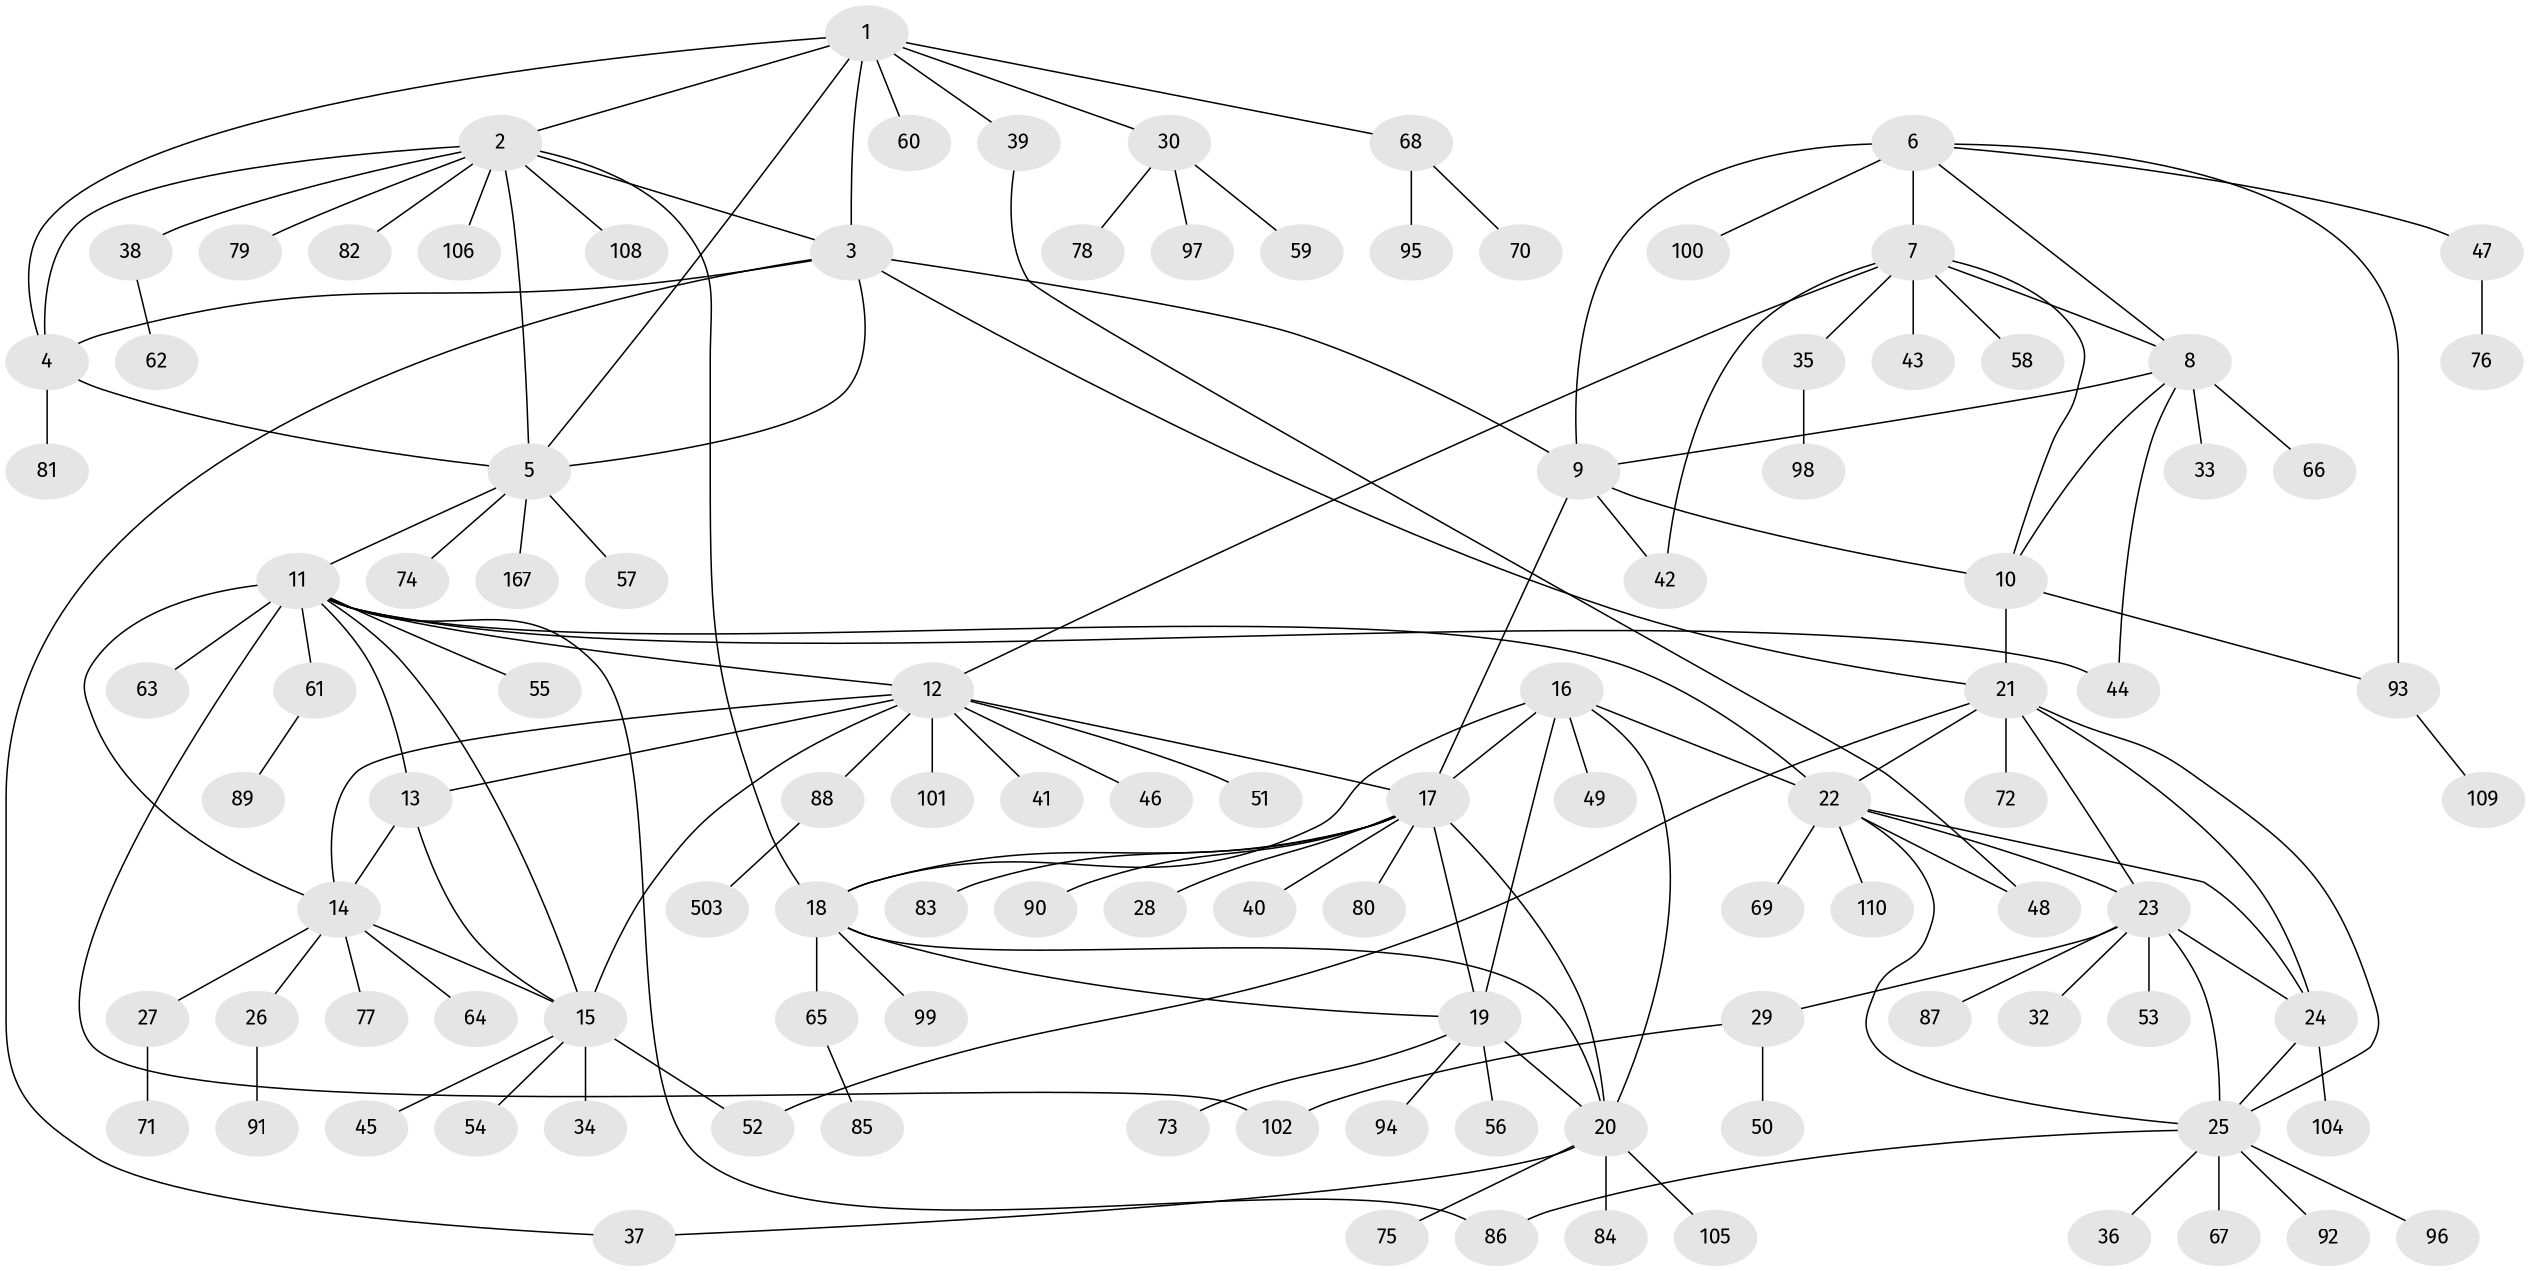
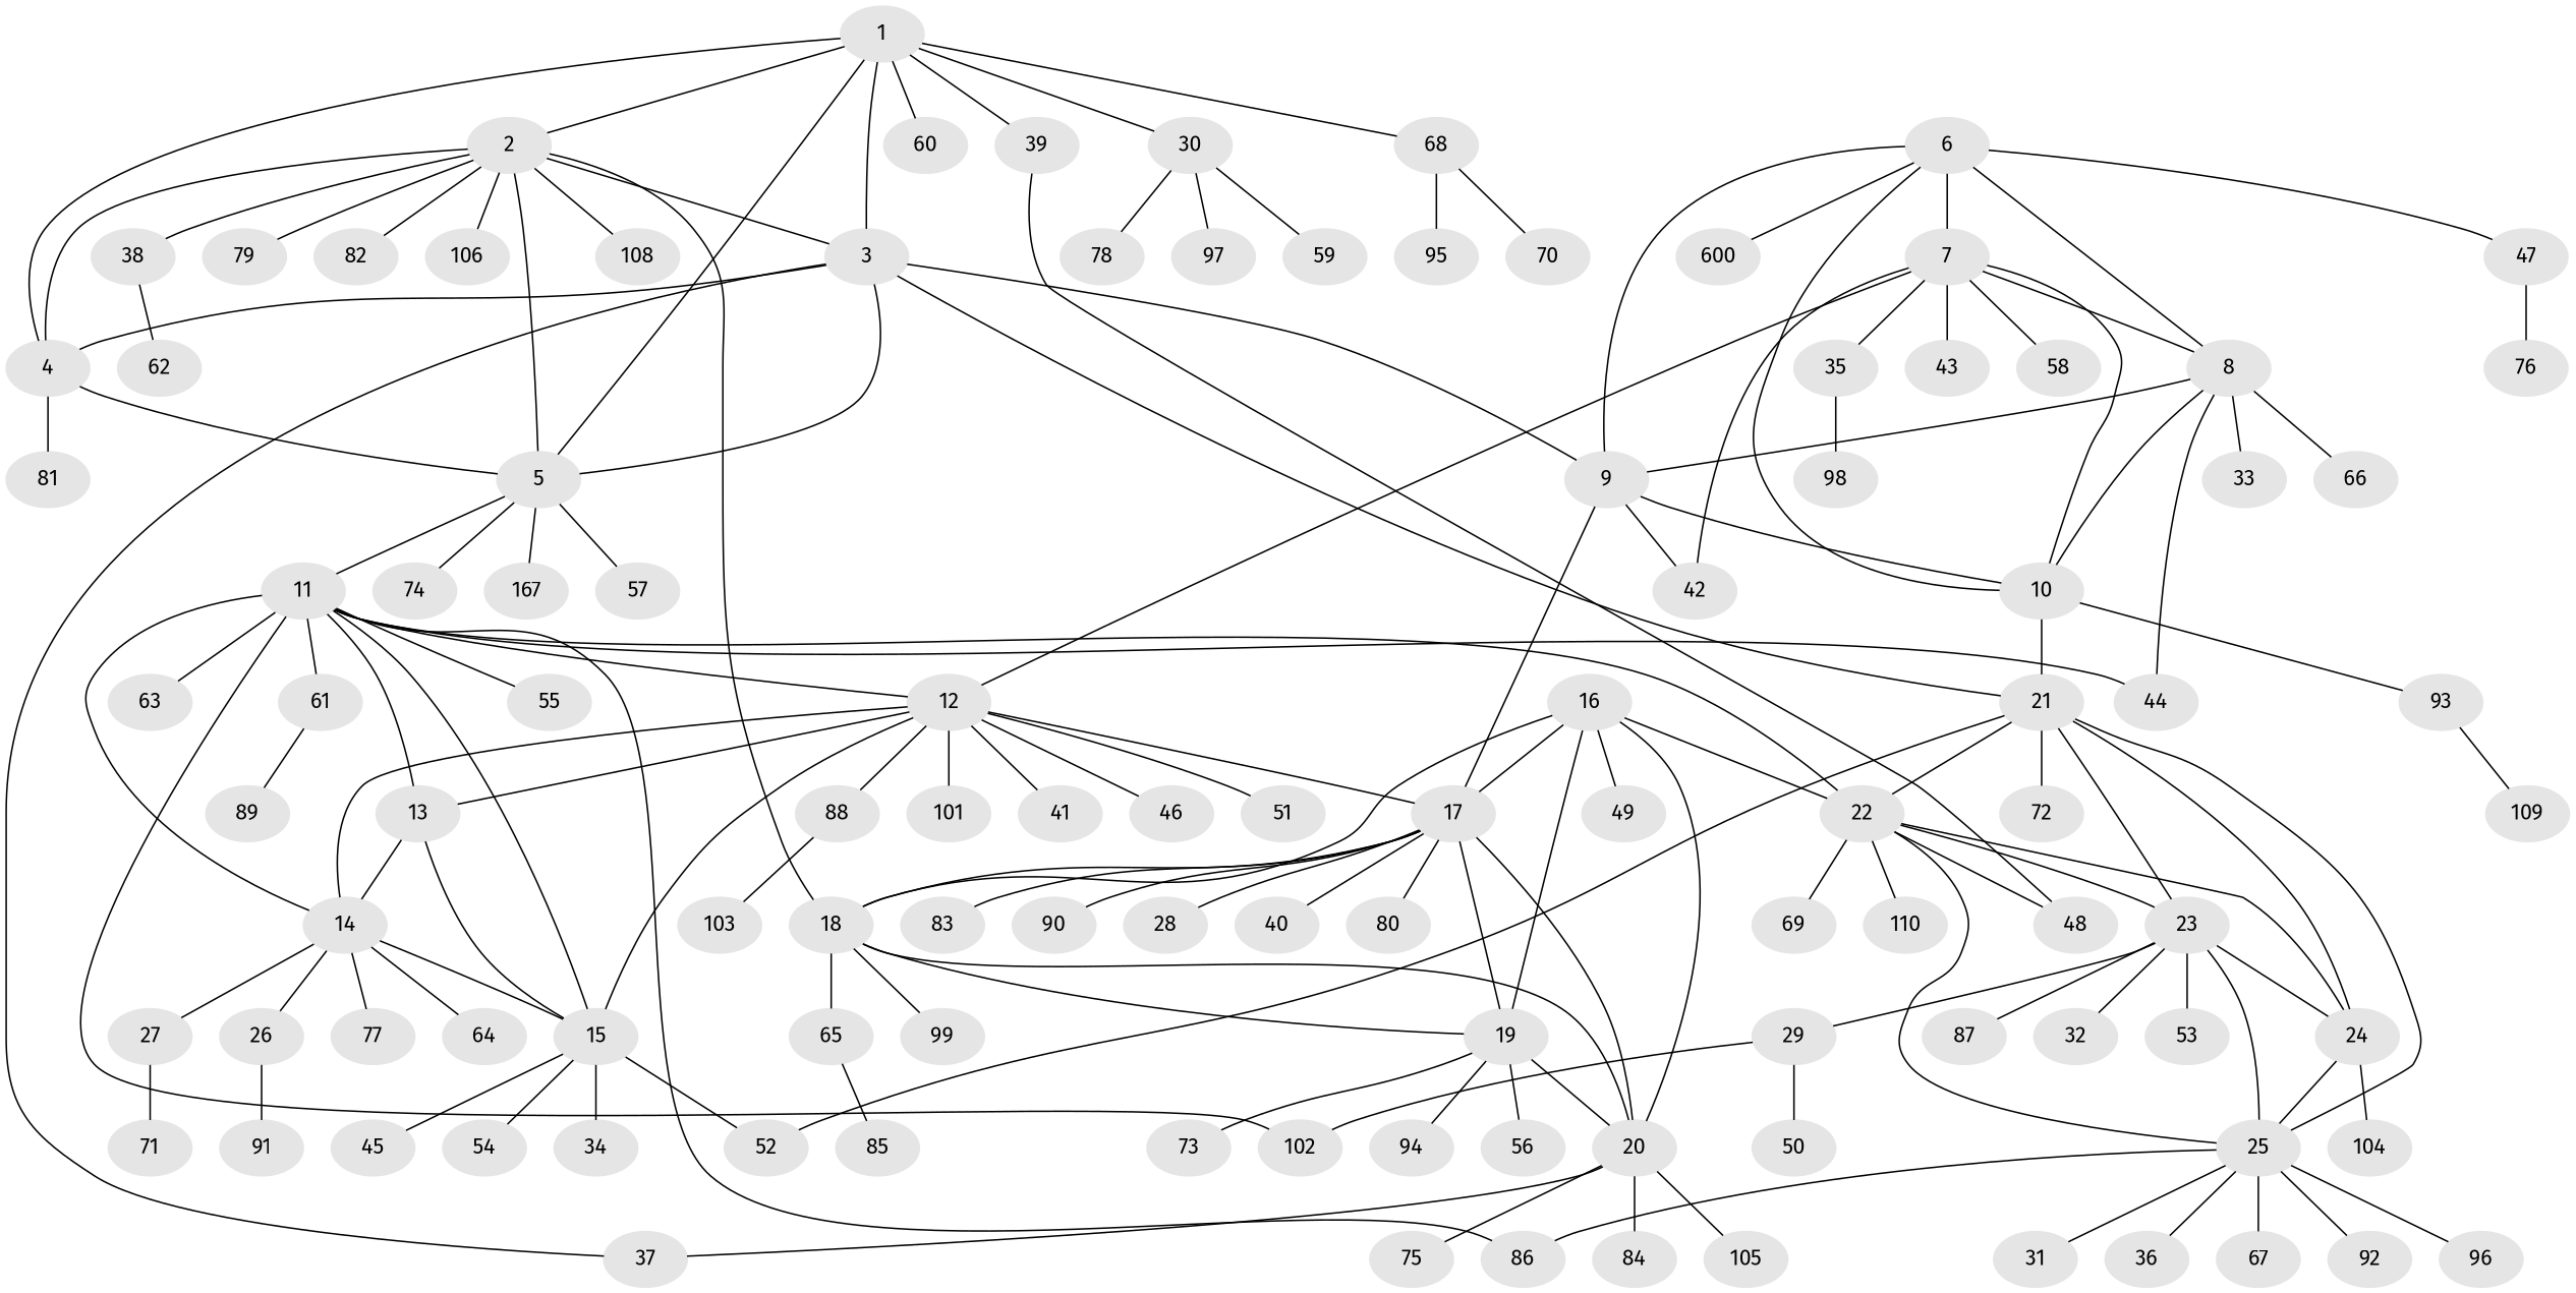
  graph {
    fontname="Fira Sans"
    node [color=gray90 fontname="Fira Sans" style=filled]
    edge [fontname="Fira Sans"]
    1
    2
    3
    4
    5
    30
    39
    60
    68
    18
    38
    79
    82
    106
    108
    9
    21
    37
    81
    11
    57
    74
    n23 [label=167]
    59
    78
    97
    48
    70
    95
    19
    20
    65
    99
    62
    10
    17
    42
    22
    52
    23
    24
    25
    72
    12
    44
    13
    14
    15
    55
    61
    63
    86
    102
    6
    7
    8
    47
-   100
+   100 [label=600]
    35
    43
    58
    33
    66
    93
    76
    41
    46
    51
    88
    101
    98
    28
    40
    80
    83
    90
    109
    26
    27
    64
    77
    34
    45
    54
    69
    110
    89
-   103 [label=503]
+   103
    91
    71
    16
    49
    56
    73
    94
    75
    84
    105
    85
    29
    32
    53
    87
    104
+   31
    36
    67
    92
    96
    50
    1 -- 2
    1 -- 3
    1 -- 4
    1 -- 5
    1 -- 30
    1 -- 39
    1 -- 60
    1 -- 68
    2 -- 3
    2 -- 4
    2 -- 5
    2 -- 18
    2 -- 38
    2 -- 79
    2 -- 82
    2 -- 106
    2 -- 108
    3 -- 4
    3 -- 5
    3 -- 9
    3 -- 21
    3 -- 37
    4 -- 5
    4 -- 81
    5 -- 11
    5 -- 57
    5 -- 74
    5 -- n23
    30 -- 59
    30 -- 78
    30 -- 97
    39 -- 48
    68 -- 70
    68 -- 95
    18 -- 19
    18 -- 20
    18 -- 65
    18 -- 99
    38 -- 62
    9 -- 10
    9 -- 17
    9 -- 42
    21 -- 22
    21 -- 52
    21 -- 23
    21 -- 24
    21 -- 25
    21 -- 72
    11 -- 22
    11 -- 12
    11 -- 44
    11 -- 13
    11 -- 14
    11 -- 15
    11 -- 55
    11 -- 61
    11 -- 63
    11 -- 86
    11 -- 102
    19 -- 20
    19 -- 56
    19 -- 73
    19 -- 94
    20 -- 37
    20 -- 75
    20 -- 84
    20 -- 105
    65 -- 85
    10 -- 21
    10 -- 93
    17 -- 18
    17 -- 19
    17 -- 20
    17 -- 28
    17 -- 40
    17 -- 80
    17 -- 83
    17 -- 90
    22 -- 48
    22 -- 23
    22 -- 24
    22 -- 25
    22 -- 69
    22 -- 110
    23 -- 24
    23 -- 25
    23 -- 29
    23 -- 32
    23 -- 53
    23 -- 87
    24 -- 25
    24 -- 104
    25 -- 86
+   25 -- 31
    25 -- 36
    25 -- 67
    25 -- 92
    25 -- 96
    12 -- 17
    12 -- 13
    12 -- 14
    12 -- 15
    12 -- 41
    12 -- 46
    12 -- 51
    12 -- 88
    12 -- 101
    13 -- 14
    13 -- 15
    14 -- 15
    14 -- 26
    14 -- 27
    14 -- 64
    14 -- 77
    15 -- 52
    15 -- 34
    15 -- 45
    15 -- 54
    61 -- 89
    6 -- 9
-   6 -- 93
+   6 -- 10
    6 -- 7
    6 -- 8
    6 -- 47
    6 -- 100
    7 -- 10
    7 -- 42
    7 -- 12
    7 -- 8
    7 -- 35
    7 -- 43
    7 -- 58
    8 -- 9
    8 -- 10
    8 -- 44
    8 -- 33
    8 -- 66
    47 -- 76
    35 -- 98
    93 -- 109
    88 -- 103
    26 -- 91
    27 -- 71
    16 -- 18
    16 -- 19
    16 -- 20
    16 -- 17
    16 -- 22
    16 -- 49
    29 -- 102
    29 -- 50
  }
